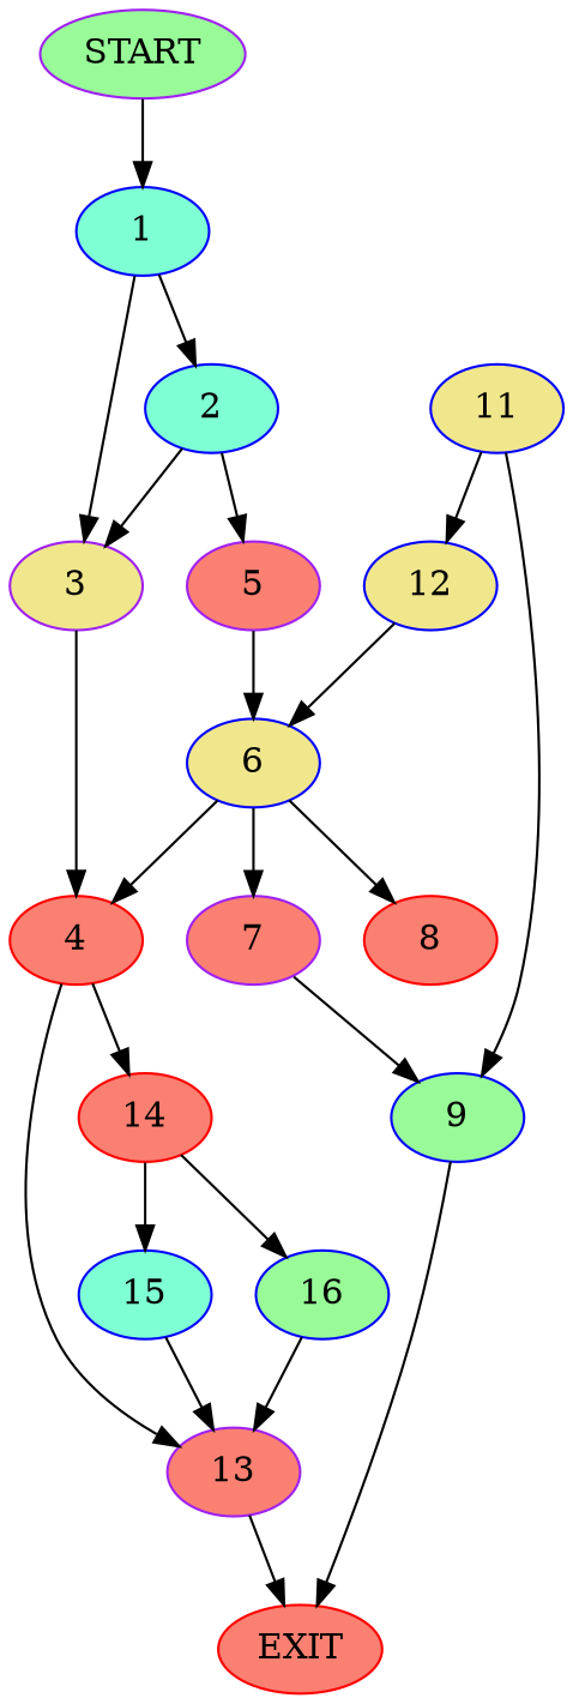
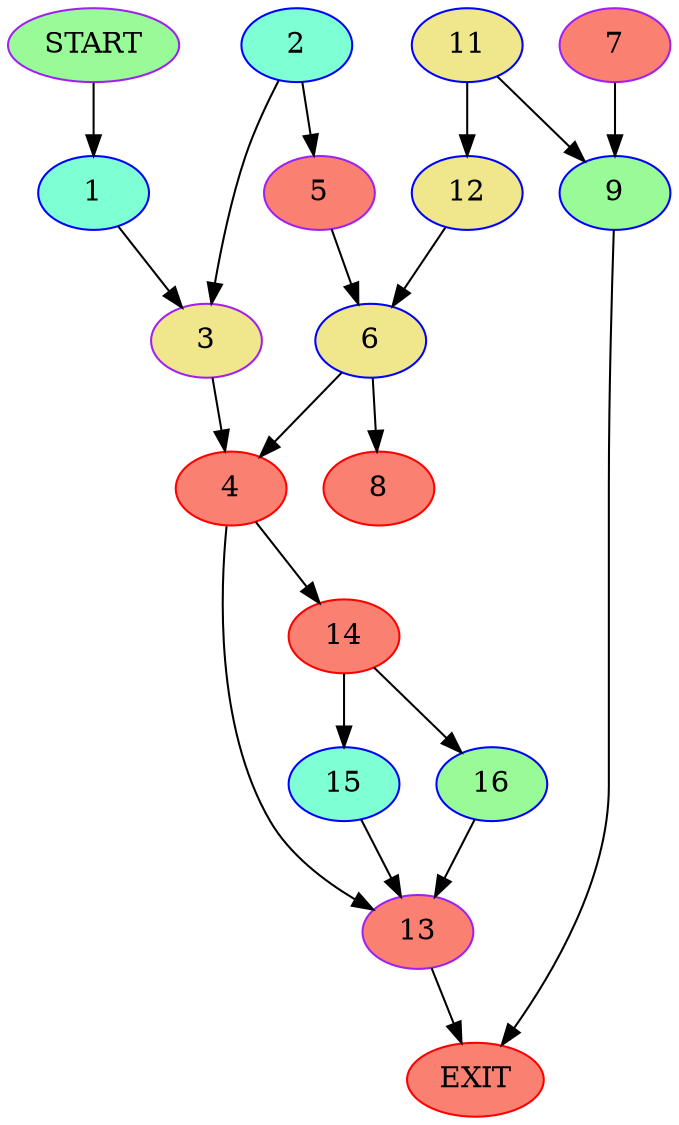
  digraph {
    node [color=blue fillcolor=salmon style=filled]
    n1 [color=purple fillcolor=palegreen label=START]
    1 [fillcolor=aquamarine]
    2 [fillcolor=aquamarine]
    3 [color=purple fillcolor=khaki]
    n5 [color=red label=EXIT]
    5 [color=purple]
    4 [color=red]
    6 [fillcolor=khaki]
    13 [color=purple]
    14 [color=red]
    15 [fillcolor=aquamarine]
    16 [fillcolor=palegreen]
    7 [color=purple]
    8 [color=red]
    9 [fillcolor=palegreen]
    11 [fillcolor=khaki]
    12 [fillcolor=khaki]
    n1 -> 1
-   1 -> 2
    1 -> 3
    2 -> 3
    2 -> 5
    3 -> 4
    5 -> 6
    4 -> 13
    4 -> 14
    6 -> 4
-   6 -> 7
    6 -> 8
    13 -> n5
    14 -> 15
    14 -> 16
    15 -> 13
    16 -> 13
    7 -> 9
    9 -> n5
    11 -> 9
    11 -> 12
    12 -> 6
  }
